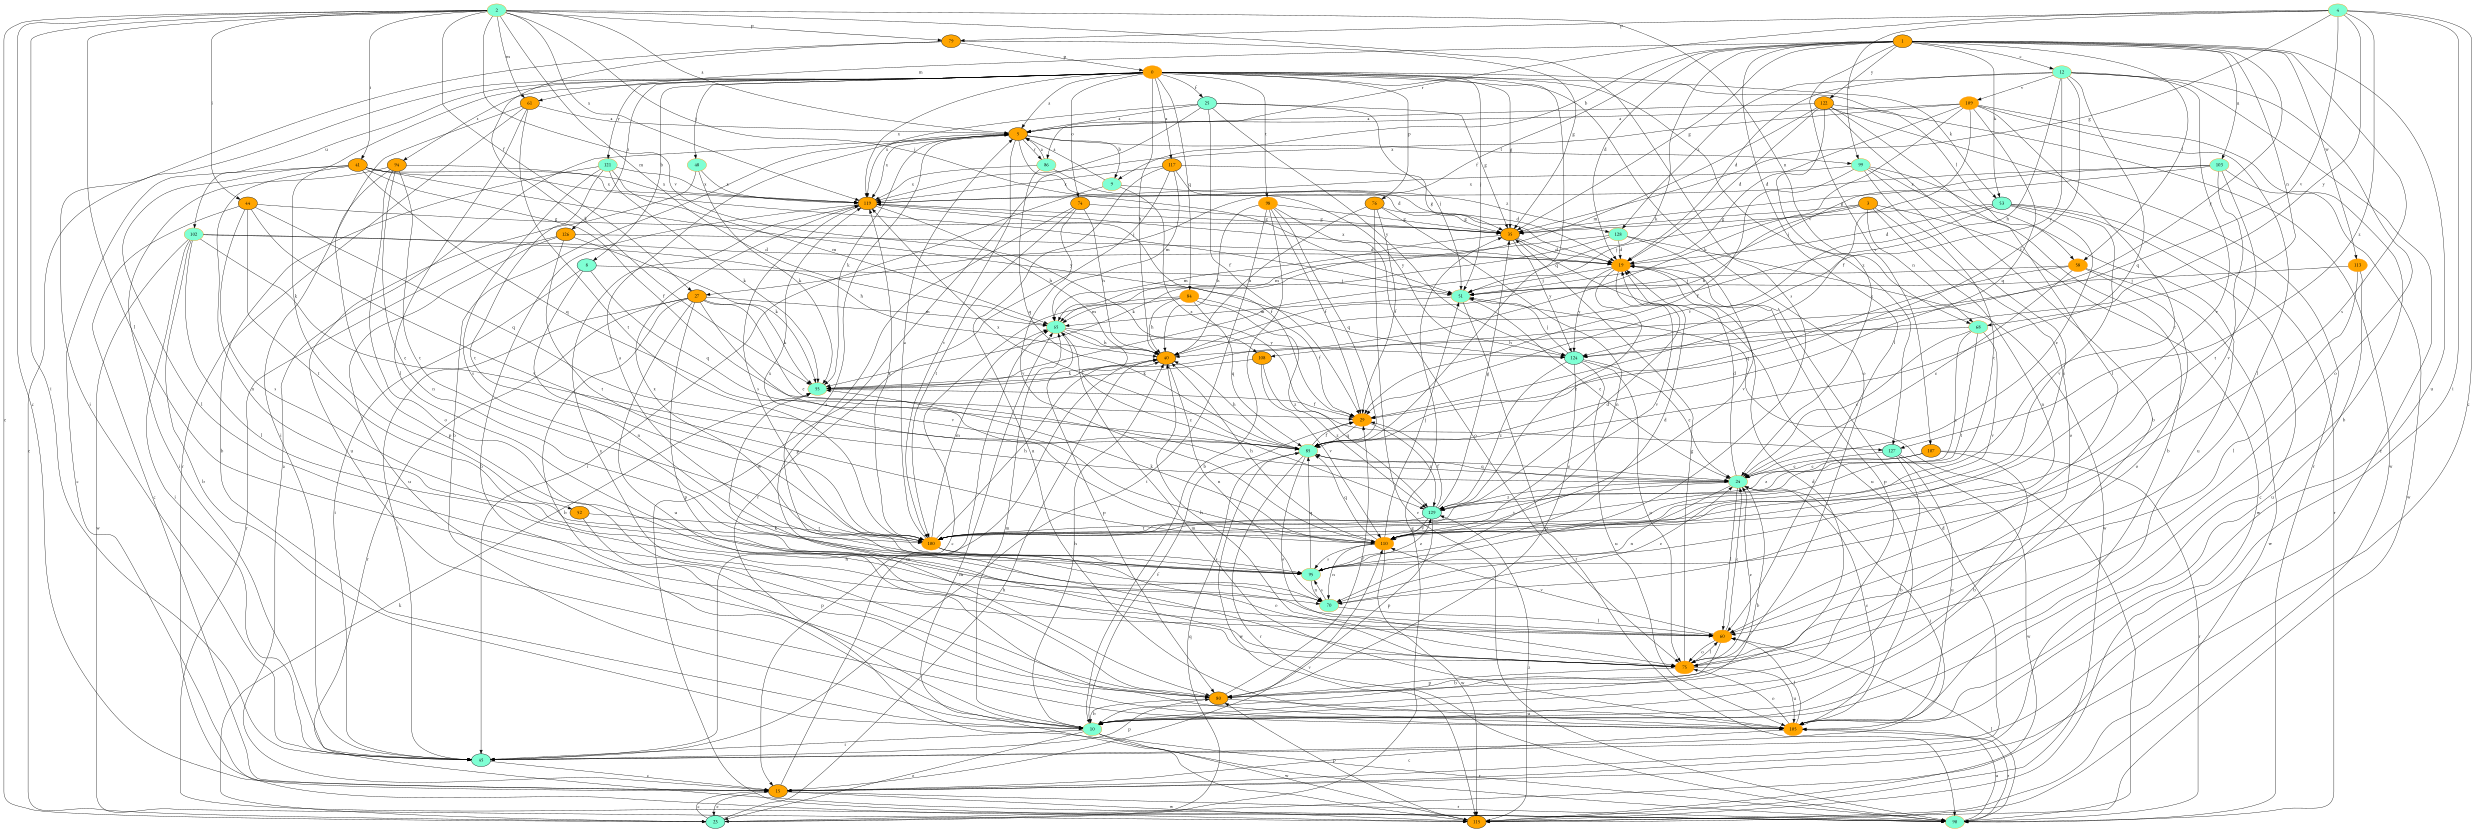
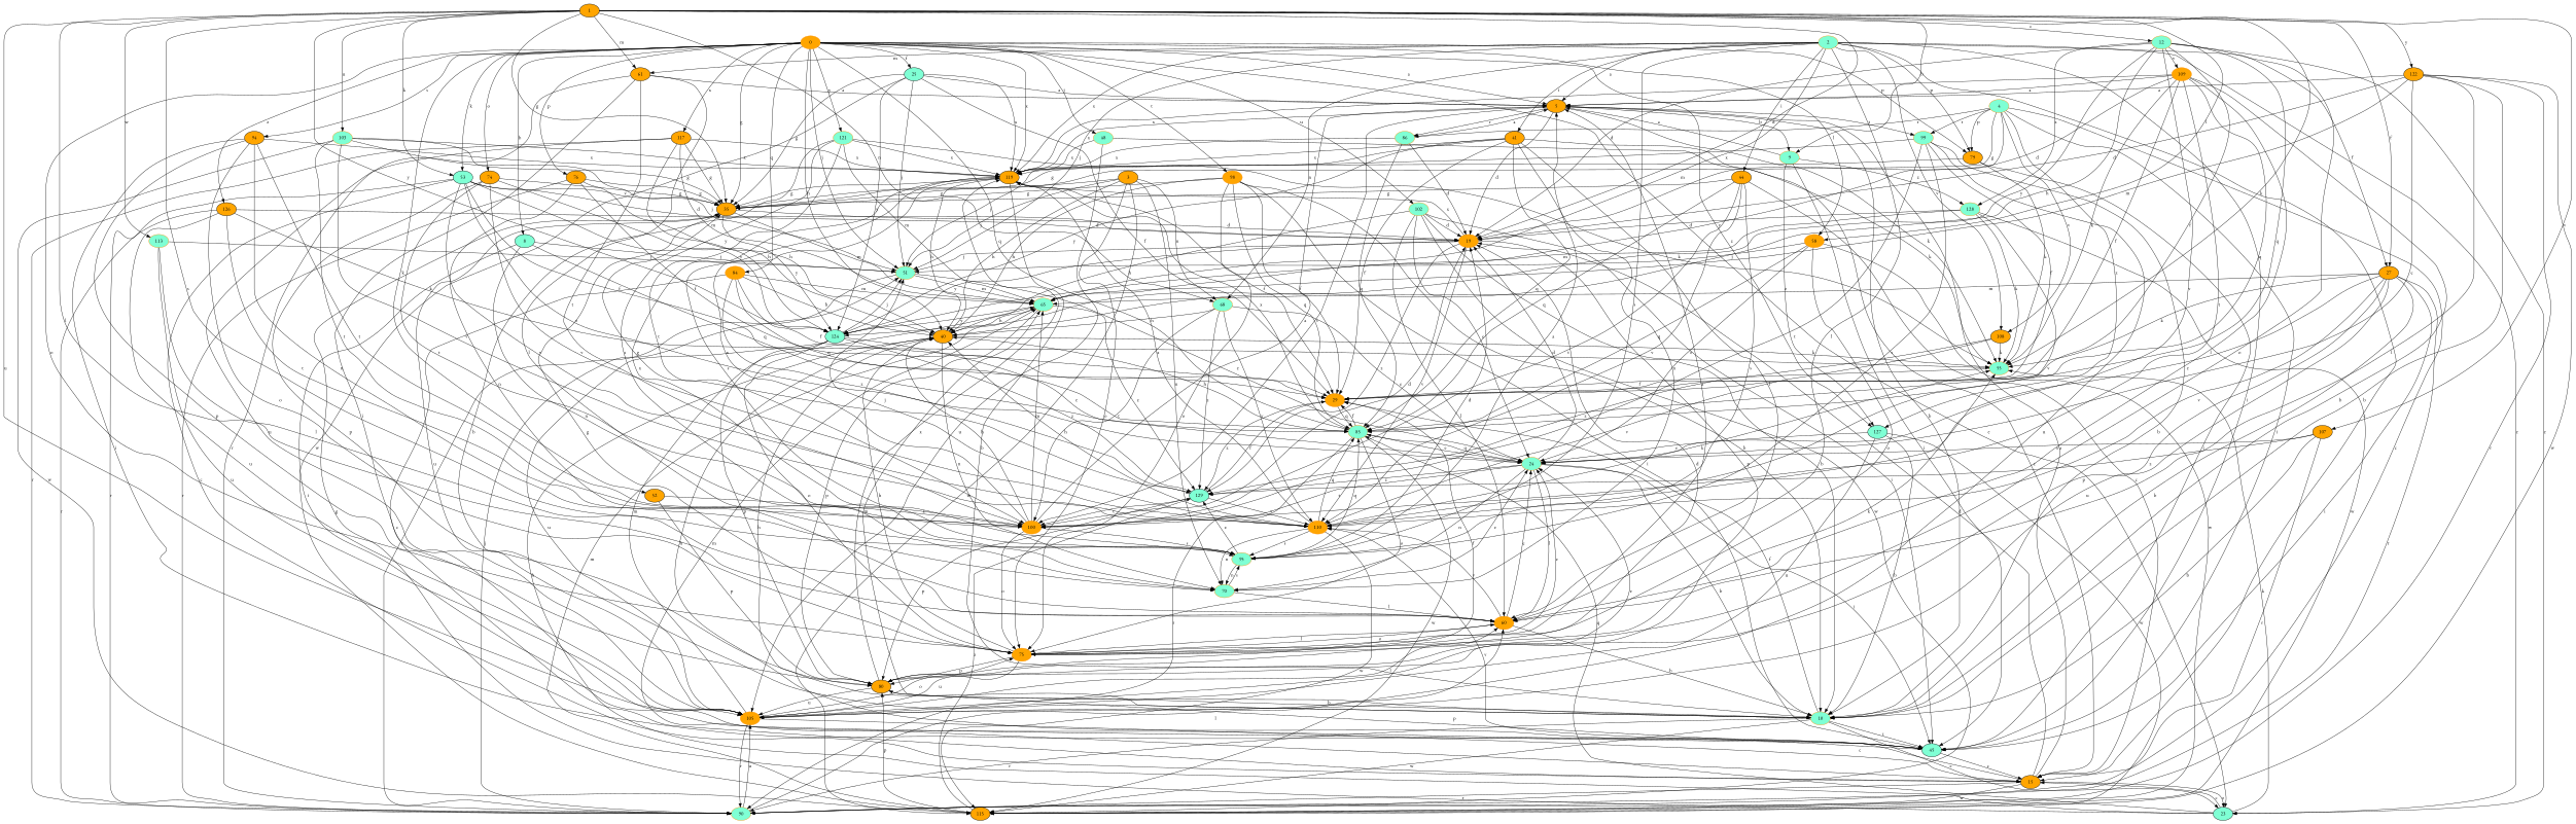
  strict digraph {
    fontname="EB Garamond"
    node [color=darkorange fillcolor=orange fontname="EB Garamond" style=filled]
    edge [fontname="EB Garamond"]
    5 [color=black]
    0
    8 [color=black fillcolor=aquamarine]
    23 [color=black fillcolor=aquamarine]
    25 [color=black fillcolor=aquamarine]
    35 [color=black]
    40 [color=black]
    48 [fillcolor=aquamarine]
    51 [fillcolor=aquamarine]
    52 [color=black]
    53 [color=black fillcolor=aquamarine]
    58
    74 [color=black]
    75
    76 [color=black]
    79 [color=black]
    84
    85 [fillcolor=aquamarine]
    94 [color=black]
    98
    102 [fillcolor=aquamarine]
    117 [color=black]
    119 [color=black]
    121 [fillcolor=aquamarine]
    126 [color=black]
    127 [color=black fillcolor=aquamarine]
    9 [fillcolor=aquamarine]
    19
    55 [fillcolor=aquamarine]
    86 [fillcolor=aquamarine]
    99 [fillcolor=aquamarine]
    10 [fillcolor=aquamarine]
    100
    45 [color=black fillcolor=aquamarine]
    70 [fillcolor=aquamarine]
    15 [color=black]
    124 [color=black fillcolor=aquamarine]
    115 [color=black]
    29
    105
    65 [fillcolor=aquamarine]
    90 [fillcolor=aquamarine]
    24 [fillcolor=aquamarine]
    80 [color=black]
    110
    60
    129 [color=black fillcolor=aquamarine]
    95 [fillcolor=aquamarine]
    1 [color=black]
    12 [fillcolor=aquamarine]
    27 [color=black]
    61 [color=black]
    68 [fillcolor=aquamarine]
    103 [fillcolor=aquamarine]
    107 [color=black]
-   113
+   113 [fillcolor=aquamarine]
    122 [color=black]
    128 [fillcolor=aquamarine]
    109
    2 [fillcolor=aquamarine]
    41 [color=black]
    44 [color=black]
    108 [color=black]
    3 [color=black]
    4 [fillcolor=aquamarine]
    5 -> 119 [label=x]
    5 -> 9 [label=b]
    5 -> 19 [label=d]
    5 -> 55 [label=k]
    5 -> 86 [label=r]
    5 -> 99 [label=t]
    5 -> 10 [label=b]
    5 -> 100 [label=t]
    0 -> 5 [label=a]
    0 -> 8 [label=b]
    0 -> 23 [label=e]
    0 -> 25 [label=f]
    0 -> 35 [label=g]
    0 -> 40 [label=h]
    0 -> 48 [label=j]
    0 -> 51 [label=j]
    0 -> 52 [label=k]
    0 -> 53 [label=k]
    0 -> 58 [label=l]
    0 -> 74 [label=o]
    0 -> 75 [label=o]
    0 -> 76 [label=p]
-   79 -> 0 [label=p]
+   0 -> 79 [label=p]
    0 -> 84 [label=q]
    0 -> 85 [label=q]
    0 -> 94 [label=s]
    0 -> 98 [label=t]
    0 -> 102 [label=u]
    0 -> 117 [label=x]
    0 -> 119 [label=x]
    0 -> 121 [label=y]
    0 -> 126 [label=z]
    0 -> 127 [label=z]
    8 -> 51 [label=j]
    8 -> 85 [label=q]
    8 -> 45 [label=i]
    8 -> 70 [label=n]
    23 -> 35 [label=g]
    23 -> 40 [label=h]
    23 -> 85 [label=q]
    23 -> 55 [label=k]
    23 -> 15 [label=c]
    25 -> 5 [label=a]
    25 -> 35 [label=g]
    25 -> 51 [label=j]
    25 -> 119 [label=x]
    25 -> 124 [label=y]
    25 -> 115 [label=w]
    25 -> 29 [label=f]
    35 -> 19 [label=d]
    35 -> 124 [label=y]
    35 -> 105 [label=u]
    35 -> 65 [label=m]
    40 -> 55 [label=k]
    40 -> 70 [label=n]
    48 -> 119 [label=x]
    48 -> 55 [label=k]
    48 -> 105 [label=u]
    51 -> 65 [label=m]
    51 -> 90 [label=r]
    51 -> 24 [label=e]
    52 -> 100 [label=t]
    52 -> 80 [label=p]
    53 -> 35 [label=v]
    53 -> 19 [label=d]
    53 -> 15 [label=c]
+   53 -> 124 [label=y]
    53 -> 29 [label=f]
    53 -> 90 [label=r]
    53 -> 24 [label=e]
    53 -> 110 [label=v]
    58 -> 51 [label=j]
    58 -> 75 [label=o]
    58 -> 85 [label=q]
    58 -> 115 [label=w]
    58 -> 24 [label=e]
    74 -> 35 [label=g]
    74 -> 40 [label=h]
    74 -> 100 [label=t]
    74 -> 80 [label=p]
    74 -> 110 [label=v]
    75 -> 5 [label=a]
    75 -> 35 [label=g]
    75 -> 40 [label=h]
    75 -> 55 [label=k]
    75 -> 105 [label=u]
    75 -> 24 [label=e]
    75 -> 80 [label=p]
    75 -> 60 [label=l]
    76 -> 35 [label=g]
    76 -> 40 [label=h]
    76 -> 70 [label=n]
    76 -> 29 [label=f]
    76 -> 90 [label=r]
    79 -> 35 [label=g]
    79 -> 55 [label=k]
    79 -> 45 [label=i]
    84 -> 40 [label=h]
    84 -> 85 [label=q]
    84 -> 15 [label=c]
    84 -> 29 [label=f]
    84 -> 65 [label=m]
    84 -> 129 [label=z]
    85 -> 40 [label=h]
    85 -> 75 [label=o]
    85 -> 119 [label=x]
    85 -> 115 [label=w]
    85 -> 29 [label=f]
    85 -> 90 [label=r]
    85 -> 24 [label=e]
    94 -> 75 [label=o]
    94 -> 119 [label=x]
    94 -> 100 [label=t]
    94 -> 45 [label=i]
    94 -> 70 [label=n]
    94 -> 80 [label=p]
    98 -> 35 [label=g]
    98 -> 40 [label=h]
    98 -> 75 [label=o]
    98 -> 85 [label=q]
    98 -> 10 [label=b]
    98 -> 45 [label=i]
    98 -> 29 [label=f]
    102 -> 40 [label=h]
    102 -> 19 [label=d]
    102 -> 10 [label=b]
    102 -> 45 [label=i]
    102 -> 115 [label=w]
    102 -> 24 [label=e]
    102 -> 60 [label=l]
    117 -> 35 [label=g]
    117 -> 119 [label=x]
    117 -> 124 [label=y]
    117 -> 105 [label=u]
    117 -> 65 [label=m]
    117 -> 90 [label=r]
    119 -> 35 [label=g]
    119 -> 40 [label=h]
    119 -> 10 [label=b]
    119 -> 29 [label=f]
    119 -> 95 [label=s]
    121 -> 119 [label=x]
    121 -> 55 [label=k]
    121 -> 10 [label=b]
    121 -> 100 [label=t]
    121 -> 65 [label=m]
    121 -> 95 [label=s]
    126 -> 19 [label=d]
    126 -> 55 [label=k]
    126 -> 100 [label=t]
    126 -> 105 [label=u]
    126 -> 90 [label=r]
    127 -> 10 [label=b]
    127 -> 115 [label=w]
    127 -> 105 [label=u]
    127 -> 24 [label=e]
    9 -> 5 [label=a]
    9 -> 127 [label=z]
    9 -> 45 [label=i]
    9 -> 128 [label=z]
    19 -> 51 [label=j]
    19 -> 119 [label=x]
    19 -> 124 [label=y]
    19 -> 80 [label=p]
    19 -> 110 [label=v]
    19 -> 129 [label=z]
    55 -> 29 [label=f]
    86 -> 5 [label=a]
    86 -> 85 [label=q]
    86 -> 119 [label=x]
    86 -> 19 [label=d]
    99 -> 119 [label=x]
    99 -> 10 [label=b]
    99 -> 100 [label=t]
    99 -> 29 [label=f]
    99 -> 105 [label=u]
    99 -> 95 [label=s]
    10 -> 23 [label=e]
    10 -> 40 [label=h]
    10 -> 45 [label=i]
    10 -> 115 [label=w]
    10 -> 29 [label=f]
    10 -> 65 [label=m]
    10 -> 90 [label=r]
    100 -> 5 [label=a]
    100 -> 40 [label=h]
    100 -> 75 [label=o]
    100 -> 119 [label=x]
    100 -> 19 [label=d]
    100 -> 65 [label=m]
    100 -> 95 [label=s]
    45 -> 40 [label=h]
    45 -> 15 [label=c]
    45 -> 80 [label=p]
    70 -> 24 [label=e]
    70 -> 60 [label=l]
    70 -> 95 [label=s]
    15 -> 5 [label=a]
    15 -> 23 [label=e]
    15 -> 19 [label=d]
    15 -> 115 [label=w]
    15 -> 65 [label=m]
    15 -> 90 [label=r]
    15 -> 110 [label=v]
    124 -> 51 [label=j]
    124 -> 75 [label=o]
    124 -> 105 [label=u]
    124 -> 24 [label=e]
    124 -> 80 [label=p]
    124 -> 129 [label=z]
    115 -> 65 [label=m]
    115 -> 80 [label=p]
    115 -> 129 [label=z]
    29 -> 85 [label=q]
    29 -> 129 [label=z]
    105 -> 75 [label=o]
    105 -> 15 [label=c]
    105 -> 65 [label=m]
    105 -> 90 [label=r]
    105 -> 24 [label=e]
    105 -> 60 [label=l]
    65 -> 40 [label=h]
    65 -> 124 [label=y]
    65 -> 80 [label=p]
    65 -> 129 [label=z]
    90 -> 51 [label=j]
    90 -> 105 [label=u]
    90 -> 60 [label=l]
    24 -> 85 [label=q]
    24 -> 19 [label=d]
    24 -> 10 [label=b]
    24 -> 100 [label=t]
    24 -> 45 [label=i]
    24 -> 70 [label=n]
    24 -> 60 [label=l]
    24 -> 129 [label=z]
    80 -> 119 [label=x]
    80 -> 19 [label=d]
    80 -> 10 [label=b]
    80 -> 29 [label=f]
    80 -> 105 [label=u]
    110 -> 40 [label=h]
    110 -> 51 [label=j]
    110 -> 85 [label=q]
    110 -> 119 [label=x]
    110 -> 55 [label=k]
    110 -> 70 [label=n]
    110 -> 115 [label=w]
    110 -> 95 [label=s]
    60 -> 75 [label=o]
    60 -> 10 [label=b]
    60 -> 24 [label=e]
    60 -> 110 [label=v]
    129 -> 35 [label=g]
    129 -> 100 [label=t]
    129 -> 29 [label=f]
    129 -> 80 [label=p]
    129 -> 110 [label=v]
    95 -> 5 [label=a]
    95 -> 85 [label=q]
    95 -> 119 [label=x]
    95 -> 19 [label=d]
    95 -> 70 [label=n]
    95 -> 129 [label=z]
    1 -> 35 [label=g]
    1 -> 53 [label=k]
    1 -> 58 [label=l]
    1 -> 9 [label=b]
    1 -> 19 [label=d]
    1 -> 55 [label=k]
    1 -> 124 [label=y]
    1 -> 105 [label=u]
    1 -> 60 [label=l]
    1 -> 95 [label=s]
    1 -> 12 [label=c]
    1 -> 27 [label=f]
    1 -> 61 [label=m]
    1 -> 68 [label=n]
    1 -> 103 [label=u]
    1 -> 107 [label=v]
    1 -> 113 [label=w]
    1 -> 122 [label=y]
    12 -> 23 [label=e]
    12 -> 40 [label=h]
    12 -> 75 [label=o]
    12 -> 85 [label=q]
    12 -> 19 [label=d]
    12 -> 124 [label=y]
    12 -> 29 [label=f]
    12 -> 110 [label=v]
    12 -> 128 [label=z]
    12 -> 109 [label=v]
    27 -> 55 [label=k]
    27 -> 10 [label=b]
    27 -> 45 [label=i]
    27 -> 105 [label=u]
    27 -> 65 [label=m]
    27 -> 90 [label=r]
    27 -> 24 [label=e]
    27 -> 80 [label=p]
    27 -> 110 [label=v]
    61 -> 5 [label=a]
    61 -> 100 [label=t]
    61 -> 45 [label=i]
    61 -> 90 [label=r]
    61 -> 60 [label=l]
    68 -> 40 [label=h]
    68 -> 100 [label=t]
    68 -> 24 [label=e]
    68 -> 110 [label=v]
    68 -> 129 [label=z]
    103 -> 35 [label=g]
    103 -> 51 [label=j]
    103 -> 119 [label=x]
    103 -> 100 [label=t]
    103 -> 115 [label=w]
    103 -> 110 [label=v]
    107 -> 10 [label=b]
    107 -> 90 [label=r]
    107 -> 24 [label=e]
    107 -> 129 [label=z]
    113 -> 51 [label=j]
    113 -> 105 [label=u]
    113 -> 60 [label=l]
    122 -> 5 [label=a]
    122 -> 19 [label=d]
    122 -> 10 [label=b]
    122 -> 115 [label=w]
    122 -> 65 [label=m]
    122 -> 90 [label=r]
    122 -> 24 [label=e]
    122 -> 60 [label=l]
    128 -> 19 [label=d]
    128 -> 55 [label=k]
    128 -> 115 [label=w]
    128 -> 65 [label=m]
    128 -> 110 [label=v]
    109 -> 5 [label=a]
    109 -> 85 [label=q]
    109 -> 119 [label=x]
    109 -> 19 [label=d]
    109 -> 55 [label=k]
    109 -> 10 [label=b]
    109 -> 100 [label=t]
    109 -> 29 [label=f]
    109 -> 60 [label=l]
    2 -> 5 [label=a]
    2 -> 23 [label=e]
    2 -> 51 [label=j]
    2 -> 79 [label=p]
    2 -> 119 [label=x]
    2 -> 45 [label=i]
    2 -> 15 [label=c]
    2 -> 65 [label=m]
    2 -> 60 [label=l]
    2 -> 95 [label=s]
    2 -> 27 [label=f]
    2 -> 61 [label=m]
    2 -> 68 [label=n]
    2 -> 41 [label=i]
    2 -> 44 [label=i]
    2 -> 108 [label=v]
    41 -> 51 [label=j]
    41 -> 85 [label=q]
    41 -> 119 [label=x]
    41 -> 70 [label=n]
    41 -> 15 [label=c]
    41 -> 124 [label=y]
    41 -> 29 [label=f]
    41 -> 60 [label=l]
    44 -> 35 [label=g]
    44 -> 85 [label=q]
    44 -> 100 [label=t]
    44 -> 15 [label=c]
    44 -> 110 [label=v]
    44 -> 95 [label=s]
    108 -> 55 [label=k]
    108 -> 110 [label=v]
    108 -> 129 [label=z]
    3 -> 35 [label=g]
    3 -> 40 [label=h]
    3 -> 51 [label=j]
    3 -> 75 [label=o]
    3 -> 70 [label=n]
    3 -> 115 [label=w]
    3 -> 68 [label=n]
    4 -> 35 [label=g]
    4 -> 79 [label=p]
    4 -> 127 [label=z]
    4 -> 86 [label=r]
    4 -> 99 [label=t]
    4 -> 45 [label=i]
    4 -> 15 [label=c]
    4 -> 124 [label=y]
    4 -> 108 [label=v]
  }
